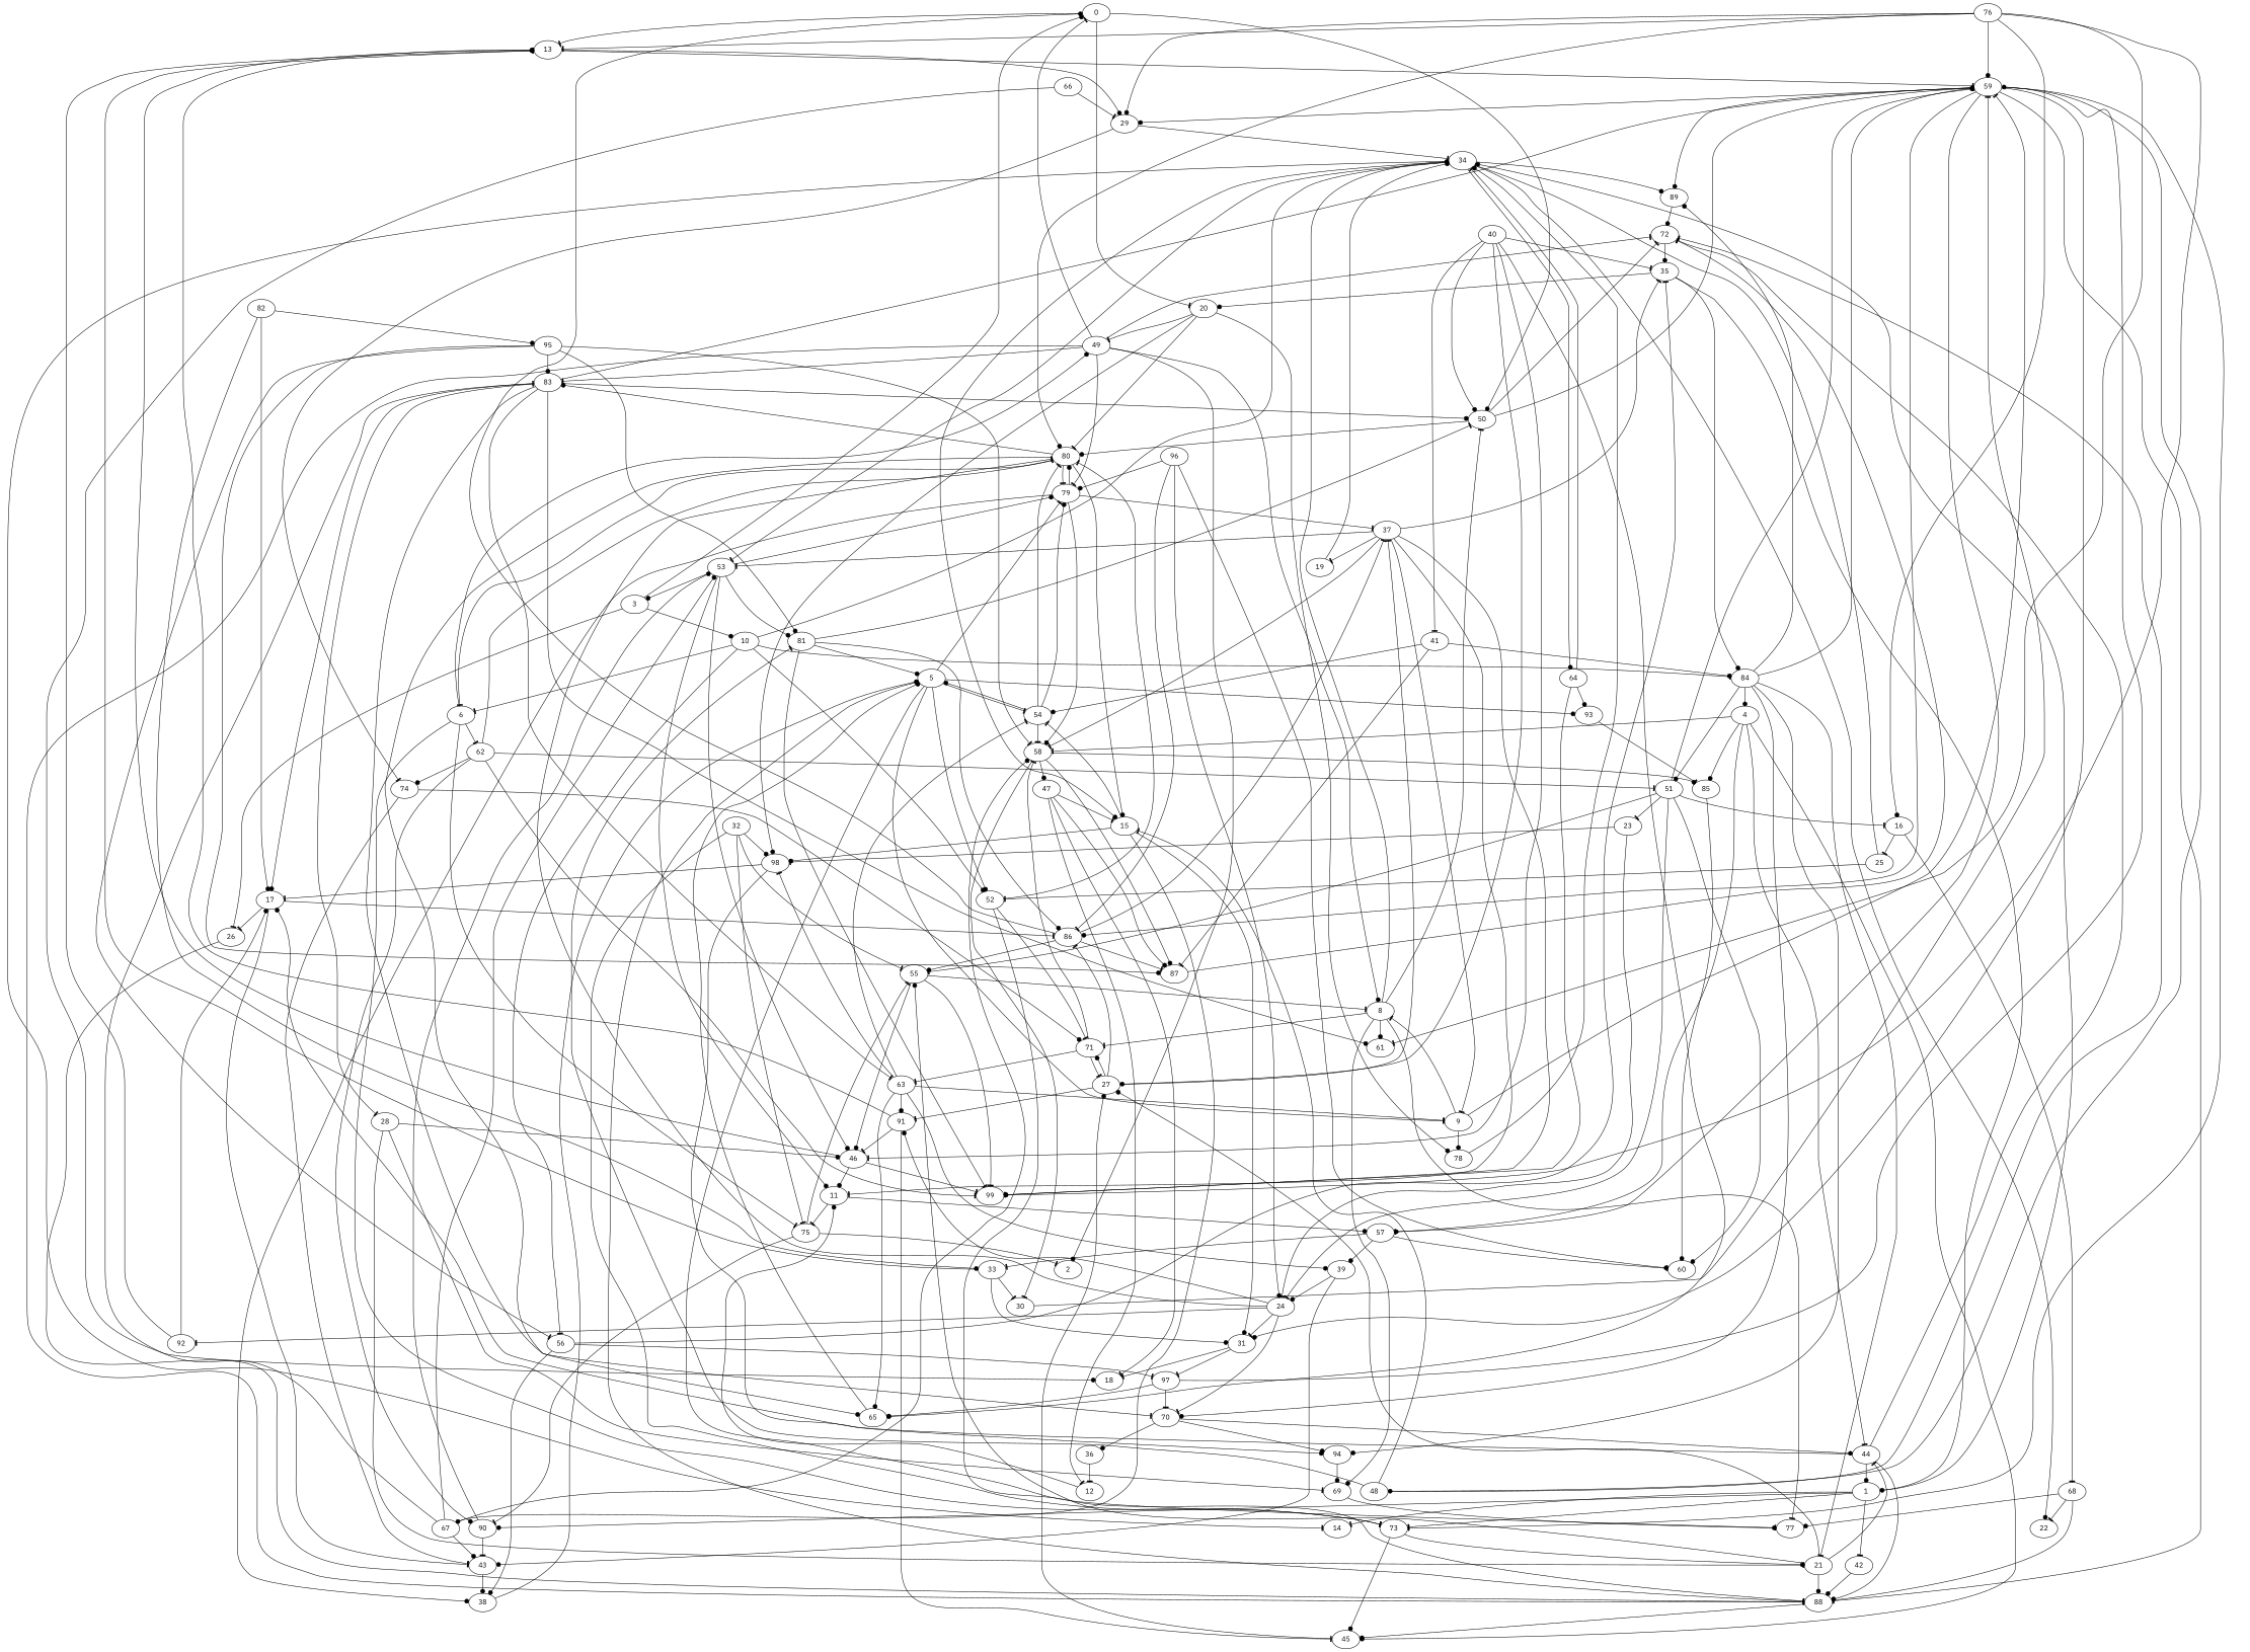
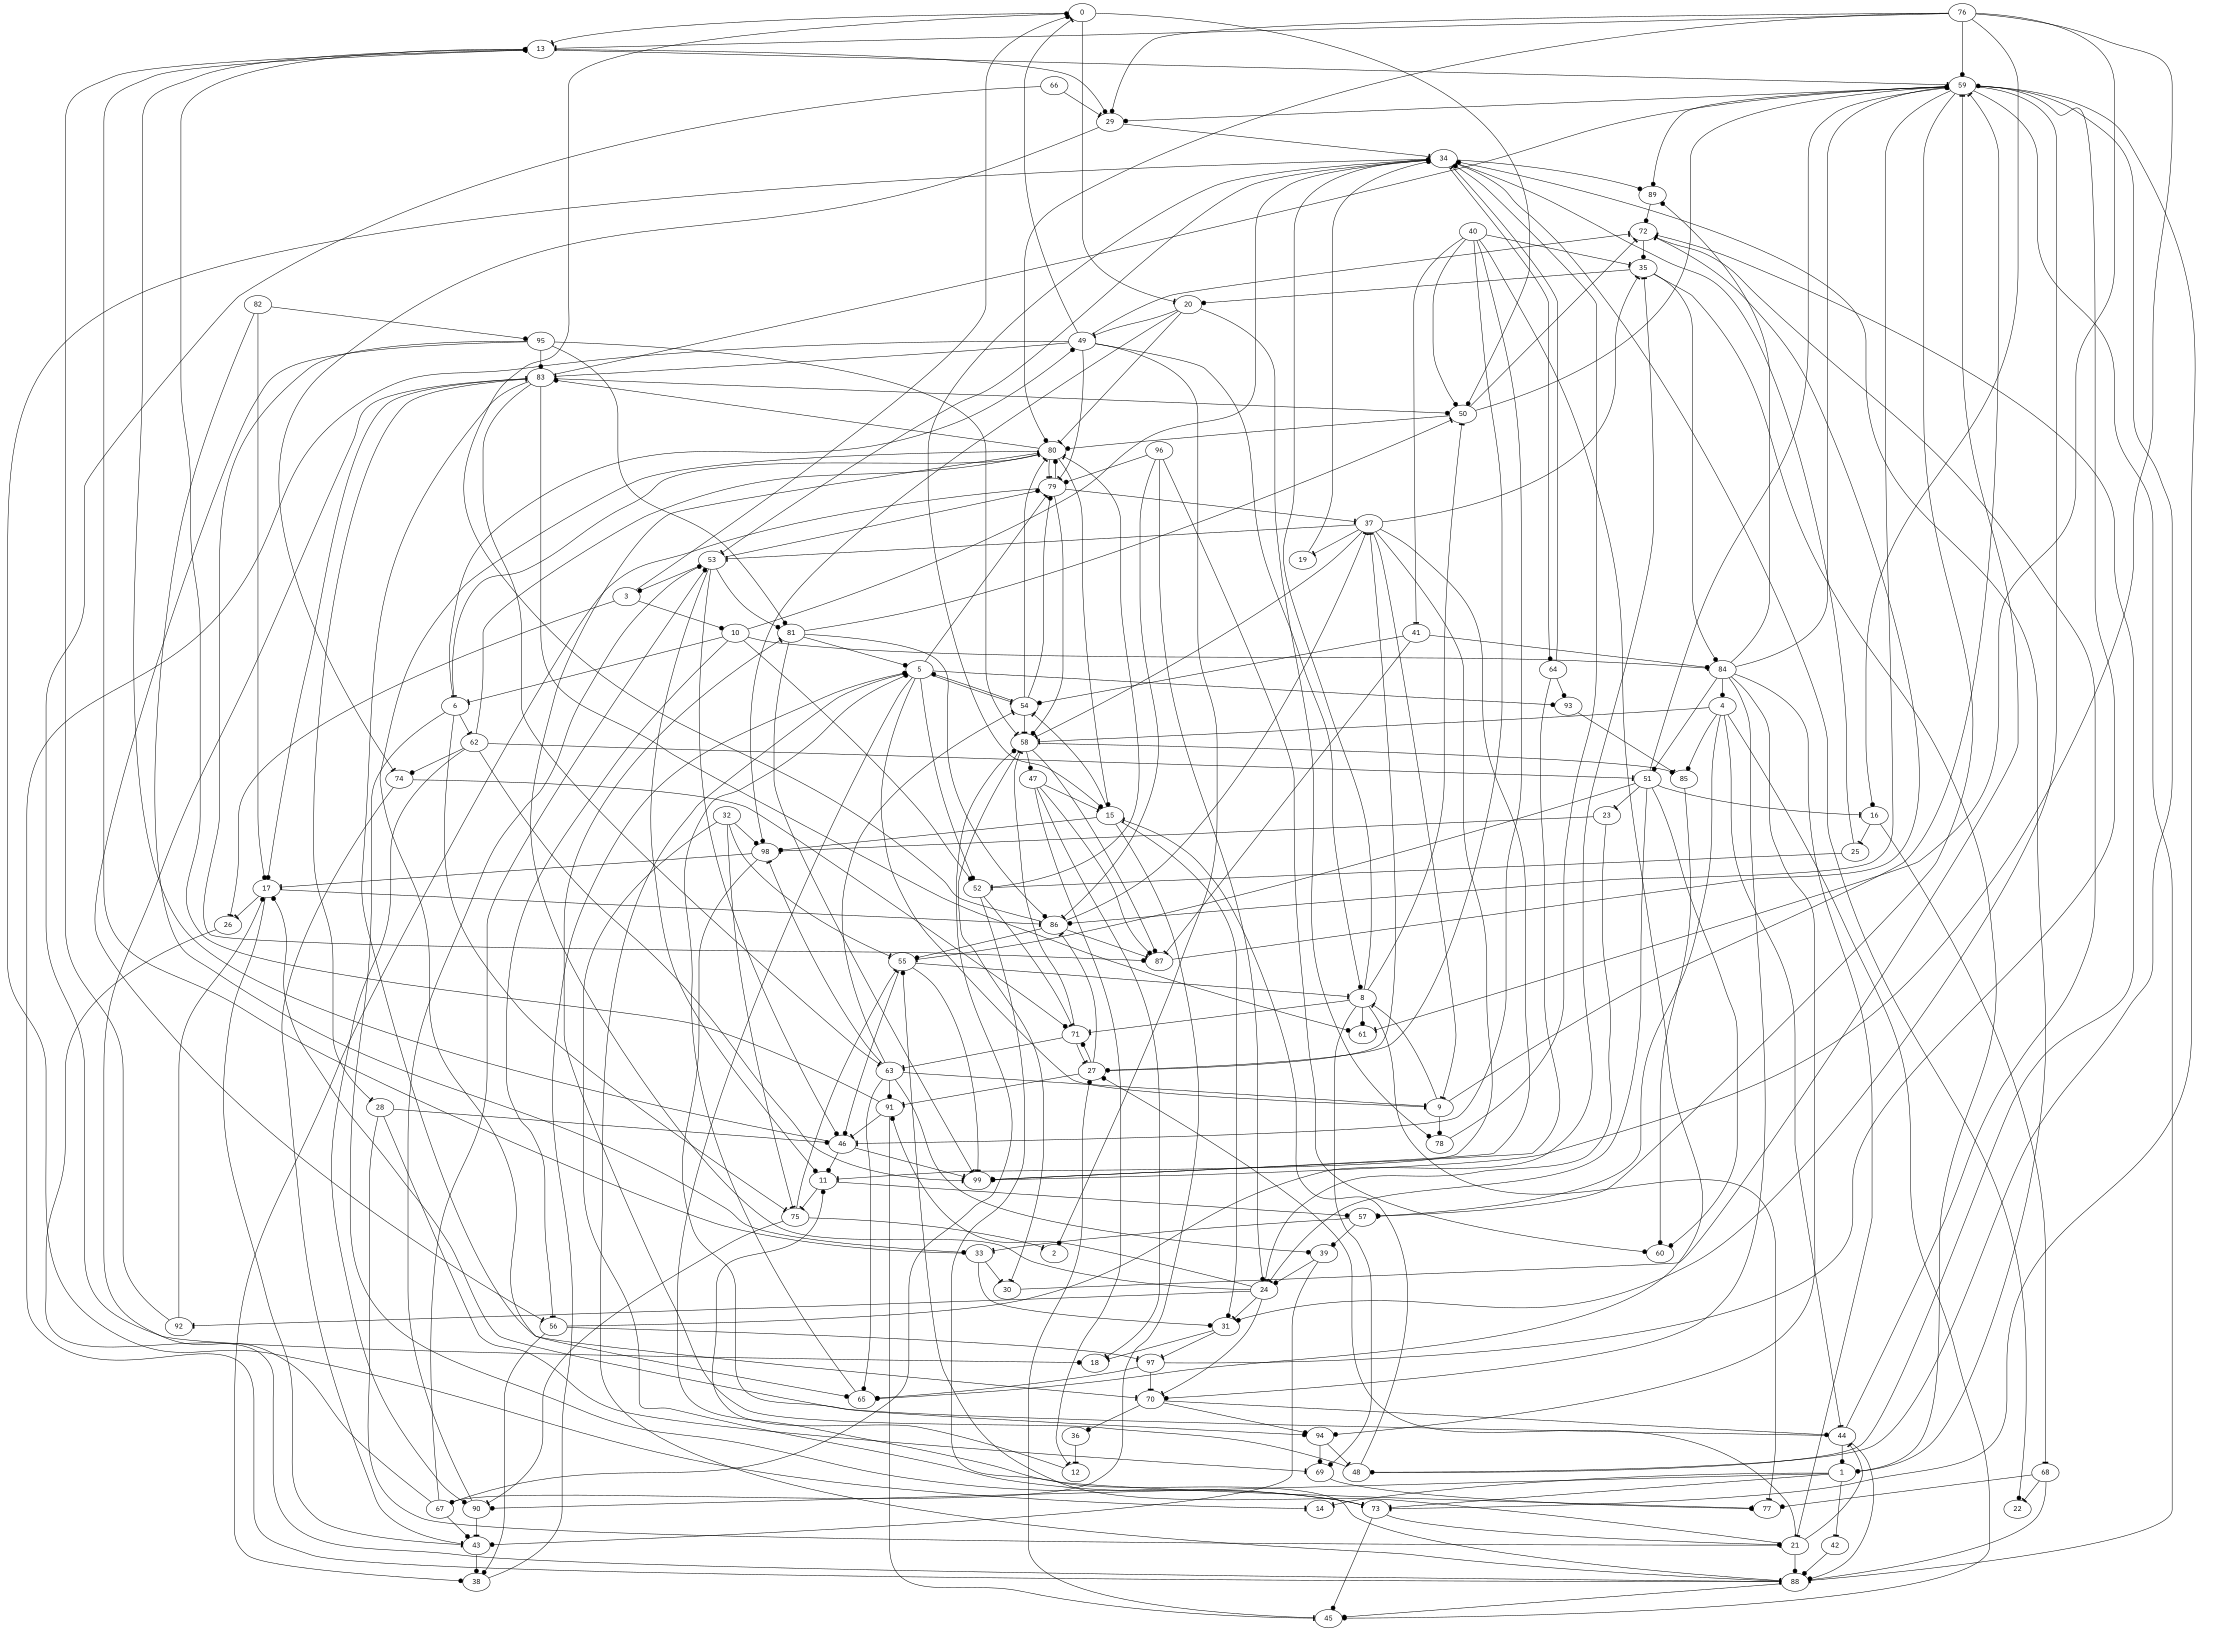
  strict digraph {
    fontname="IBM Plex Sans"
    node [fontname="IBM Plex Sans"]
    edge [arrowhead=tee fontname="IBM Plex Sans" weight=9]
    0
    13
    20
    50
    59
    29
    49
    78
    98
    80
    72
    73
    89
    88
    57
    31
    86
    48
    34
    74
    79
    8
    2
    83
    17
    94
    15
    6
    65
    35
    1
    14
    42
    90
    22
    53
    64
    45
    21
    43
    54
    67
    3
    11
    46
    81
    93
    99
    5
    27
    44
    55
    38
    10
    26
    52
    56
    84
    71
    58
    63
    62
    75
    97
    4
    51
    70
    85
    33
    39
    60
    30
    87
    47
    37
    91
    24
    12
    18
    9
    77
    61
    69
    19
    96
    28
    16
    23
    36
    25
    68
    92
    32
    40
    41
    66
    76
    82
    95
    0 -> 13 [weight=0]
    0 -> 20
    0 -> 50 [arrowhead=dot weight=6]
    13 -> 59 [weight=0]
    13 -> 29 [arrowhead=dot weight=10]
    20 -> 49 [weight=4]
    20 -> 78 [arrowhead=dot weight=3]
    20 -> 98 [arrowhead=dot weight=2]
    20 -> 80 [weight=1]
    50 -> 59 [arrowhead=dot weight=5]
    50 -> 80 [arrowhead=dot weight=5]
    50 -> 72 [weight=5]
    59 -> 29 [arrowhead=dot weight=4]
    59 -> 73 [weight=10]
    59 -> 89 [arrowhead=dot weight=5]
    59 -> 88 [weight=8]
    59 -> 57 [weight=6]
    59 -> 31 [arrowhead=dot]
    59 -> 86 [arrowhead=dot weight=1]
    59 -> 48 [arrowhead=dot weight=5]
    29 -> 34 [weight=4]
    29 -> 74 [weight=5]
    49 -> 0 [weight=6]
    49 -> 72 [weight=2]
    49 -> 88
    49 -> 79 [weight=10]
    49 -> 8 [arrowhead=dot]
    49 -> 2 [arrowhead=dot weight=6]
    49 -> 83 [weight=7]
    78 -> 34 [arrowhead=dot]
    98 -> 17 [weight=4]
    98 -> 94 [arrowhead=dot weight=10]
    80 -> 79
    80 -> 83 [arrowhead=dot weight=3]
    80 -> 15 [arrowhead=dot weight=3]
    80 -> 6 [weight=8]
    80 -> 65 [arrowhead=dot weight=1]
    72 -> 35 [arrowhead=dot]
    73 -> 45 [arrowhead=dot weight=5]
    73 -> 21 [arrowhead=dot weight=5]
    89 -> 72 [arrowhead=dot weight=8]
    88 -> 45 [arrowhead=dot weight=7]
    88 -> 5 [arrowhead=dot weight=1]
    57 -> 33 [weight=1]
    57 -> 39 [arrowhead=dot weight=1]
-   57 -> 60 [weight=0]
    31 -> 97 [weight=1]
    31 -> 18 [weight=4]
    86 -> 0 [arrowhead=dot weight=4]
    86 -> 55 [arrowhead=dot]
    86 -> 87 [weight=2]
    86 -> 37 [weight=4]
    48 -> 72 [weight=0]
    48 -> 15 [weight=0]
    48 -> 81 [weight=5]
    34 -> 89 [arrowhead=dot weight=10]
    34 -> 15 [arrowhead=dot]
    34 -> 14 [weight=1]
    34 -> 22 [arrowhead=dot weight=2]
    34 -> 53 [weight=2]
    34 -> 64 [arrowhead=dot]
    74 -> 43 [weight=0]
    74 -> 71 [arrowhead=dot weight=0]
    79 -> 80 [arrowhead=dot weight=7]
    79 -> 38 [arrowhead=dot weight=8]
    79 -> 58 [arrowhead=dot weight=5]
    79 -> 37 [weight=1]
    8 -> 50
    8 -> 34 [arrowhead=dot weight=1]
    8 -> 71 [weight=5]
    8 -> 77
    8 -> 61 [arrowhead=dot]
    8 -> 69 [arrowhead=dot weight=5]
    83 -> 50 [arrowhead=dot weight=1]
    83 -> 59
    83 -> 17 [arrowhead=dot weight=2]
    83 -> 63 [weight=4]
    83 -> 70 [weight=6]
    83 -> 61 [arrowhead=dot weight=10]
    83 -> 28 [weight=10]
    17 -> 86 [weight=3]
    17 -> 43 [weight=0]
    17 -> 26 [weight=8]
+   94 -> 48
    94 -> 69 [arrowhead=dot weight=8]
    15 -> 98 [arrowhead=dot weight=4]
    15 -> 31 [arrowhead=dot weight=8]
    15 -> 54 [weight=0]
    15 -> 67 [arrowhead=dot weight=1]
    6 -> 49 [arrowhead=dot weight=4]
    6 -> 73 [weight=3]
    6 -> 62 [weight=7]
    6 -> 75 [weight=7]
    65 -> 5 [arrowhead=dot weight=0]
    35 -> 20 [arrowhead=dot weight=5]
    35 -> 1 [arrowhead=dot weight=0]
    35 -> 84 [arrowhead=dot weight=4]
    1 -> 73 [weight=3]
    1 -> 34 [arrowhead=dot weight=3]
    1 -> 14 [weight=7]
    1 -> 42 [weight=5]
    1 -> 90 [arrowhead=dot weight=3]
    42 -> 88 [arrowhead=dot weight=5]
    90 -> 53 [arrowhead=dot weight=7]
    90 -> 43 [weight=0]
    53 -> 79 [arrowhead=dot weight=7]
    53 -> 3 [arrowhead=dot weight=1]
    53 -> 11 [arrowhead=dot]
    53 -> 46 [arrowhead=dot weight=3]
    53 -> 81 [arrowhead=dot weight=4]
    64 -> 34 [weight=1]
    64 -> 93 [arrowhead=dot weight=4]
    64 -> 99 [arrowhead=dot weight=7]
    45 -> 27 [arrowhead=dot weight=4]
    21 -> 88 [arrowhead=dot weight=8]
    21 -> 27 [arrowhead=dot weight=2]
    21 -> 44 [weight=8]
    21 -> 55 [arrowhead=dot weight=8]
    43 -> 38 [arrowhead=dot weight=2]
    54 -> 80 [weight=10]
    54 -> 79 [arrowhead=dot weight=2]
    54 -> 5 [arrowhead=dot weight=2]
    54 -> 58 [weight=6]
    67 -> 83 [weight=0]
    67 -> 53 [arrowhead=dot weight=0]
    67 -> 43 [arrowhead=dot]
    67 -> 58 [arrowhead=dot weight=4]
    3 -> 0 [arrowhead=dot weight=3]
    3 -> 10 [arrowhead=dot weight=6]
    3 -> 26 [weight=6]
    11 -> 57 [arrowhead=dot weight=7]
    11 -> 75 [weight=10]
    46 -> 13 [weight=1]
    46 -> 11 [arrowhead=dot weight=0]
    46 -> 99 [weight=3]
    81 -> 50 [weight=2]
    81 -> 86 [arrowhead=dot weight=7]
    81 -> 99 [weight=8]
    81 -> 5 [arrowhead=dot weight=2]
    93 -> 85 [weight=10]
    5 -> 79 [weight=3]
    5 -> 54 [weight=8]
    5 -> 93 [arrowhead=dot weight=7]
    5 -> 52 [arrowhead=dot weight=0]
    5 -> 9 [weight=6]
    5 -> 77 [weight=3]
    27 -> 86 [weight=3]
    27 -> 71 [arrowhead=dot weight=0]
    27 -> 37 [weight=10]
    27 -> 91 [weight=7]
    44 -> 72 [weight=1]
    44 -> 88 [arrowhead=dot weight=0]
    44 -> 17 [arrowhead=dot weight=1]
    44 -> 1 [arrowhead=dot weight=8]
    55 -> 8 [weight=3]
    55 -> 46 [arrowhead=dot weight=5]
    55 -> 99 [weight=8]
    38 -> 5 [arrowhead=dot weight=4]
    10 -> 34 [weight=5]
    10 -> 6 [weight=1]
    10 -> 52 [arrowhead=dot weight=6]
    10 -> 56 [weight=2]
    10 -> 84 [weight=3]
    26 -> 88 [weight=0]
    52 -> 80
    52 -> 88 [weight=6]
    52 -> 71 [weight=5]
    56 -> 35 [weight=4]
    56 -> 38 [arrowhead=dot weight=3]
    56 -> 97 [weight=6]
    84 -> 59 [weight=7]
    84 -> 89 [arrowhead=dot weight=4]
    84 -> 94 [arrowhead=dot weight=6]
    84 -> 21 [weight=10]
    84 -> 4 [arrowhead=dot weight=10]
    84 -> 51 [arrowhead=dot weight=3]
    84 -> 70 [arrowhead=dot weight=0]
    71 -> 27 [weight=8]
    71 -> 58 [weight=3]
    71 -> 63 [weight=5]
    58 -> 85 [arrowhead=dot weight=3]
    58 -> 30 [weight=4]
    58 -> 87 [arrowhead=dot weight=2]
    58 -> 47 [arrowhead=dot weight=10]
    63 -> 98 [weight=3]
    63 -> 65 [arrowhead=dot weight=10]
    63 -> 54 [weight=6]
    63 -> 39 [arrowhead=dot weight=4]
    63 -> 91 [arrowhead=dot weight=2]
    63 -> 9 [weight=6]
    62 -> 80 [weight=4]
    62 -> 74 [arrowhead=dot]
    62 -> 90 [arrowhead=dot weight=6]
    62 -> 99 [weight=2]
    62 -> 51 [weight=10]
    75 -> 2 [weight=10]
    75 -> 90 [weight=5]
    75 -> 55
    97 -> 59 [arrowhead=dot weight=5]
    97 -> 65 [arrowhead=dot weight=10]
    97 -> 70 [weight=3]
    4 -> 57 [arrowhead=dot weight=7]
    4 -> 45 [arrowhead=dot weight=5]
    4 -> 44 [weight=5]
    4 -> 58 [weight=3]
    4 -> 85 [arrowhead=dot weight=0]
    51 -> 59 [arrowhead=dot weight=3]
    51 -> 55 [weight=0]
    51 -> 60 [arrowhead=dot weight=6]
    51 -> 24 [weight=6]
    51 -> 16 [weight=5]
    51 -> 23 [weight=0]
    70 -> 94 [arrowhead=dot weight=2]
    70 -> 44 [arrowhead=dot weight=6]
    70 -> 36 [arrowhead=dot weight=10]
    85 -> 60 [arrowhead=dot weight=10]
    33 -> 13 [weight=6]
    33 -> 31 [arrowhead=dot weight=10]
    33 -> 30 [weight=6]
    39 -> 43 [arrowhead=dot weight=10]
    39 -> 24 [arrowhead=dot weight=10]
    30 -> 59 [weight=4]
    87 -> 72 [weight=10]
    47 -> 15 [weight=6]
    47 -> 87 [arrowhead=dot weight=0]
    47 -> 12 [weight=1]
    47 -> 18 [weight=6]
    37 -> 35 [weight=2]
    37 -> 53 [weight=6]
    37 -> 11 [weight=4]
    37 -> 99 [weight=6]
    37 -> 58 [weight=1]
    37 -> 9 [weight=8]
    37 -> 19
    91 -> 13 [arrowhead=dot weight=2]
    91 -> 45 [weight=5]
    91 -> 46
    24 -> 80 [weight=5]
    24 -> 31 [weight=2]
    24 -> 70 [weight=2]
    24 -> 91 [arrowhead=dot weight=4]
    24 -> 92 [weight=8]
    12 -> 11 [arrowhead=dot weight=1]
    9 -> 59 [weight=7]
    9 -> 78 [arrowhead=dot]
    9 -> 8 [weight=4]
    69 -> 77 [arrowhead=dot weight=4]
    19 -> 34 [arrowhead=dot weight=3]
    96 -> 86 [weight=1]
    96 -> 79 [arrowhead=dot weight=1]
    96 -> 60 [arrowhead=dot weight=5]
    96 -> 24 [arrowhead=dot weight=10]
    28 -> 21 [weight=3]
    28 -> 46 [arrowhead=dot weight=3]
    28 -> 69 [weight=7]
    16 -> 25
    16 -> 68 [weight=7]
    23 -> 98
    23 -> 24 [weight=4]
    36 -> 12 [weight=7]
    25 -> 34 [weight=0]
    25 -> 52 [weight=8]
    68 -> 88 [weight=7]
    68 -> 22 [weight=7]
    68 -> 77 [arrowhead=dot weight=3]
    92 -> 13 [arrowhead=dot weight=7]
    92 -> 17 [arrowhead=dot weight=2]
    32 -> 98 [arrowhead=dot]
    32 -> 73 [weight=3]
    32 -> 55 [weight=3]
    32 -> 75 [weight=1]
    40 -> 50 [arrowhead=dot weight=2]
    40 -> 65 [arrowhead=dot weight=0]
    40 -> 35
    40 -> 46 [weight=8]
    40 -> 27 [arrowhead=dot weight=4]
    40 -> 41 [weight=8]
    41 -> 54 [arrowhead=dot]
    41 -> 84 [arrowhead=dot weight=10]
    41 -> 87 [weight=8]
    66 -> 29 [weight=10]
    66 -> 18 [arrowhead=dot weight=3]
    76 -> 13
    76 -> 59 [arrowhead=dot]
    76 -> 29 [arrowhead=dot weight=6]
    76 -> 80 [arrowhead=dot weight=8]
    76 -> 99 [arrowhead=dot weight=8]
    76 -> 61 [weight=7]
    76 -> 16 [arrowhead=dot weight=4]
    82 -> 17 [arrowhead=dot weight=10]
    82 -> 33 [arrowhead=dot weight=0]
    82 -> 95 [arrowhead=dot weight=5]
    95 -> 83 [arrowhead=dot weight=10]
    95 -> 81 [arrowhead=dot]
    95 -> 56 [weight=2]
    95 -> 58 [weight=10]
    95 -> 87 [arrowhead=dot weight=7]
  }
